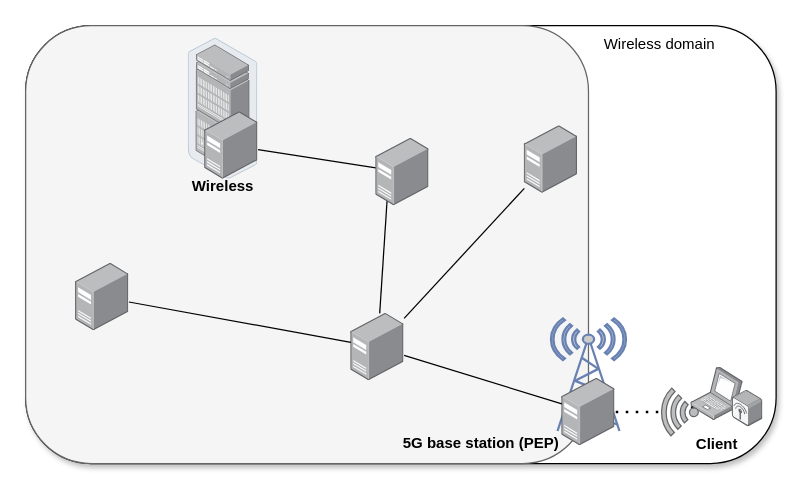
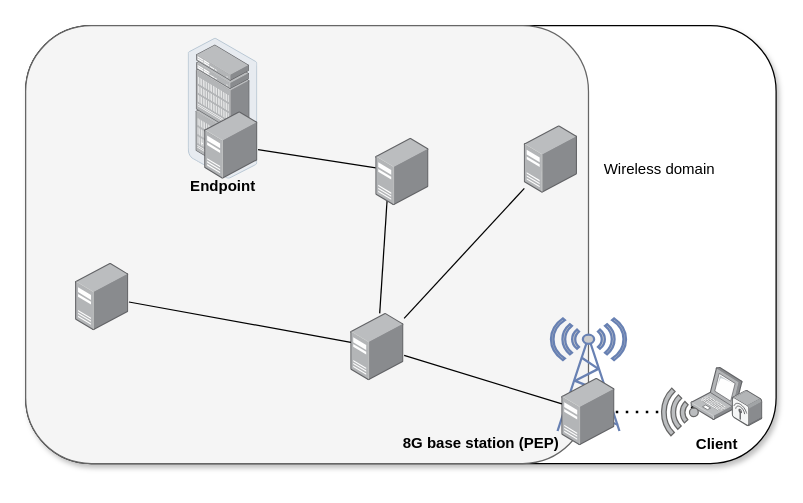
  <mxCell id="0" />
  <mxCell id="1" parent="0" />
  <mxCell id="2" value="" style="rounded=1;whiteSpace=wrap;html=1;shadow=1;" vertex="1" parent="1"><mxGeometry x="20" y="20" width="600" height="350" as="geometry" /></mxCell>
  <mxCell id="3" value="" style="rounded=1;whiteSpace=wrap;html=1;fillColor=#f5f5f5;strokeColor=#666666;fontColor=#333333;" vertex="1" parent="1"><mxGeometry x="20" y="20" width="450" height="350" as="geometry" /></mxCell>
  <mxCell id="4" value="" style="fontColor=#0066CC;verticalAlign=top;verticalLabelPosition=bottom;labelPosition=center;align=center;html=1;outlineConnect=0;fillColor=#CCCCCC;strokeColor=#6881B3;gradientColor=none;gradientDirection=north;strokeWidth=2;shape=mxgraph.networks.radio_tower;" vertex="1" parent="1"><mxGeometry x="440" y="254" width="60" height="90" as="geometry" /></mxCell>
  <mxCell id="5" value="" style="image;points=[];aspect=fixed;html=1;align=center;shadow=0;dashed=0;image=img/lib/allied_telesis/computer_and_terminals/Server_Desktop.svg;" vertex="1" parent="1"><mxGeometry x="280" y="250" width="42.6" height="54" as="geometry" /></mxCell>
  <mxCell id="6" value="" style="image;points=[];aspect=fixed;html=1;align=center;shadow=0;dashed=0;image=img/lib/allied_telesis/computer_and_terminals/Server_Desktop.svg;" vertex="1" parent="1"><mxGeometry x="448.7" y="301.9" width="42.6" height="54" as="geometry" /></mxCell>
  <mxCell id="7" value="" style="image;points=[];aspect=fixed;html=1;align=center;shadow=0;dashed=0;image=img/lib/allied_telesis/storage/Datacenter_Server_Rack_EoR.svg;" vertex="1" parent="1"><mxGeometry x="150" y="30" width="55.8" height="112.77" as="geometry" /></mxCell>
  <mxCell id="8" value="" style="image;points=[];aspect=fixed;html=1;align=center;shadow=0;dashed=0;image=img/lib/allied_telesis/computer_and_terminals/Server_Desktop.svg;" vertex="1" parent="1"><mxGeometry x="163.2" y="88.77" width="42.6" height="54" as="geometry" /></mxCell>
  <mxCell id="9" value="" style="endArrow=none;html=1;rounded=0;" edge="1" parent="1" source="8" target="12"><mxGeometry width="50" height="50" relative="1" as="geometry"><mxPoint x="370" y="300" as="sourcePoint" /><mxPoint x="420" y="250" as="targetPoint" /></mxGeometry></mxCell>
  <mxCell id="10" value="" style="endArrow=none;html=1;rounded=0;" edge="1" parent="1" source="5"><mxGeometry width="50" height="50" relative="1" as="geometry"><mxPoint x="216" y="129" as="sourcePoint" /><mxPoint x="310" y="144" as="targetPoint" /></mxGeometry></mxCell>
  <mxCell id="11" value="" style="endArrow=none;html=1;rounded=0;" edge="1" parent="1" source="6" target="5"><mxGeometry width="50" height="50" relative="1" as="geometry"><mxPoint x="313" y="260" as="sourcePoint" /><mxPoint x="320" y="154" as="targetPoint" /></mxGeometry></mxCell>
  <mxCell id="12" value="" style="image;points=[];aspect=fixed;html=1;align=center;shadow=0;dashed=0;image=img/lib/allied_telesis/computer_and_terminals/Server_Desktop.svg;" vertex="1" parent="1"><mxGeometry x="300" y="110" width="42.6" height="54" as="geometry" /></mxCell>
  <mxCell id="13" value="" style="endArrow=none;dashed=1;html=1;dashPattern=1 3;strokeWidth=2;rounded=0;" edge="1" parent="1" source="23" target="6"><mxGeometry width="50" height="50" relative="1" as="geometry"><mxPoint x="370" y="300" as="sourcePoint" /><mxPoint x="420" y="250" as="targetPoint" /></mxGeometry></mxCell>
  <mxCell id="14" value="" style="image;points=[];aspect=fixed;html=1;align=center;shadow=0;dashed=0;image=img/lib/allied_telesis/wireless/Laptop_Wireless.svg;" vertex="1" parent="1"><mxGeometry x="552" y="293.3" width="57.6" height="47.4" as="geometry" /></mxCell>
  <mxCell id="15" value="" style="image;points=[];aspect=fixed;html=1;align=center;shadow=0;dashed=0;image=img/lib/allied_telesis/computer_and_terminals/Server_Desktop.svg;" vertex="1" parent="1"><mxGeometry x="60" y="210" width="42.6" height="54" as="geometry" /></mxCell>
  <mxCell id="16" value="" style="image;points=[];aspect=fixed;html=1;align=center;shadow=0;dashed=0;image=img/lib/allied_telesis/computer_and_terminals/Server_Desktop.svg;" vertex="1" parent="1"><mxGeometry x="418.7" y="100" width="42.6" height="54" as="geometry" /></mxCell>
  <mxCell id="17" value="" style="endArrow=none;html=1;rounded=0;" edge="1" parent="1" source="15" target="5"><mxGeometry width="50" height="50" relative="1" as="geometry"><mxPoint x="216" y="129" as="sourcePoint" /><mxPoint x="310" y="144" as="targetPoint" /></mxGeometry></mxCell>
  <mxCell id="18" value="" style="endArrow=none;html=1;rounded=0;" edge="1" parent="1" source="16" target="5"><mxGeometry width="50" height="50" relative="1" as="geometry"><mxPoint x="113" y="251" as="sourcePoint" /><mxPoint x="290" y="283" as="targetPoint" /></mxGeometry></mxCell>
- <mxCell id="19" value="Wireless domain" style="text;html=1;strokeColor=none;fillColor=none;align=center;verticalAlign=middle;whiteSpace=wrap;rounded=0;" vertex="1" parent="1"><mxGeometry x="480" y="20" width="94.2" height="30" as="geometry" /></mxCell>
- <mxCell id="20" value="&lt;b&gt;Wireless&lt;/b&gt;" style="text;html=1;strokeColor=none;fillColor=none;align=center;verticalAlign=middle;whiteSpace=wrap;rounded=0;" vertex="1" parent="1"><mxGeometry x="130.8" y="134" width="94.2" height="30" as="geometry" /></mxCell>
+ <mxCell id="19" value="Wireless domain" style="text;html=1;strokeColor=none;fillColor=none;align=center;verticalAlign=middle;whiteSpace=wrap;rounded=0;" vertex="1" parent="1"><mxGeometry x="480" y="120" width="94.2" height="30" as="geometry" /></mxCell>
+ <mxCell id="20" value="&lt;b&gt;Endpoint&lt;/b&gt;" style="text;html=1;strokeColor=none;fillColor=none;align=center;verticalAlign=middle;whiteSpace=wrap;rounded=0;" vertex="1" parent="1"><mxGeometry x="130.8" y="134" width="94.2" height="30" as="geometry" /></mxCell>
  <mxCell id="21" value="&lt;b&gt;Client&lt;/b&gt;" style="text;html=1;strokeColor=none;fillColor=none;align=center;verticalAlign=middle;whiteSpace=wrap;rounded=0;" vertex="1" parent="1"><mxGeometry x="525.8" y="340" width="94.2" height="30" as="geometry" /></mxCell>
  <mxCell id="22" value="" style="endArrow=none;dashed=1;html=1;dashPattern=1 3;strokeWidth=2;rounded=0;" edge="1" parent="1" source="14" target="23"><mxGeometry width="50" height="50" relative="1" as="geometry"><mxPoint x="552" y="317" as="sourcePoint" /><mxPoint x="483" y="317" as="targetPoint" /></mxGeometry></mxCell>
  <mxCell id="23" value="" style="sketch=0;aspect=fixed;pointerEvents=1;shadow=0;dashed=0;html=1;strokeColor=#666666;labelPosition=center;verticalLabelPosition=bottom;verticalAlign=top;align=center;fillColor=#bbbdbf;shape=mxgraph.mscae.enterprise.wireless_connection;fontColor=#333333;rotation=-179;" vertex="1" parent="1"><mxGeometry x="525.8" y="309.85" width="32" height="38.1" as="geometry" /></mxCell>
- <mxCell id="24" value="&lt;b style=&quot;border-color: var(--border-color); color: rgb(0, 0, 0); font-family: Helvetica; font-size: 12px; font-style: normal; font-variant-ligatures: normal; font-variant-caps: normal; letter-spacing: normal; orphans: 2; text-align: center; text-indent: 0px; text-transform: none; widows: 2; word-spacing: 0px; -webkit-text-stroke-width: 0px; text-decoration-thickness: initial; text-decoration-style: initial; text-decoration-color: initial;&quot;&gt;5G base station (PEP)&lt;/b&gt;" style="text;whiteSpace=wrap;html=1;" vertex="1" parent="1"><mxGeometry x="320" y="340" width="160" height="40" as="geometry" /></mxCell>
+ <mxCell id="24" value="&lt;b style=&quot;border-color: var(--border-color); color: rgb(0, 0, 0); font-family: Helvetica; font-size: 12px; font-style: normal; font-variant-ligatures: normal; font-variant-caps: normal; letter-spacing: normal; orphans: 2; text-align: center; text-indent: 0px; text-transform: none; widows: 2; word-spacing: 0px; -webkit-text-stroke-width: 0px; text-decoration-thickness: initial; text-decoration-style: initial; text-decoration-color: initial;&quot;&gt;8G base station (PEP)&lt;/b&gt;" style="text;whiteSpace=wrap;html=1;" vertex="1" parent="1"><mxGeometry x="320" y="340" width="160" height="40" as="geometry" /></mxCell>
